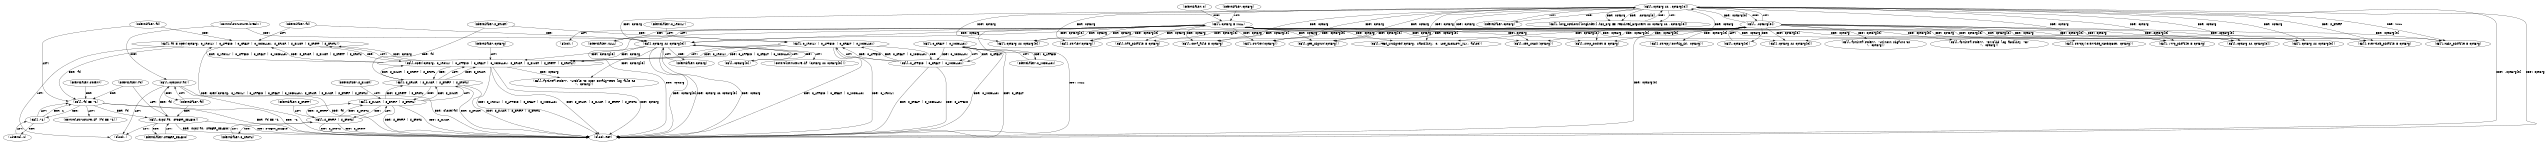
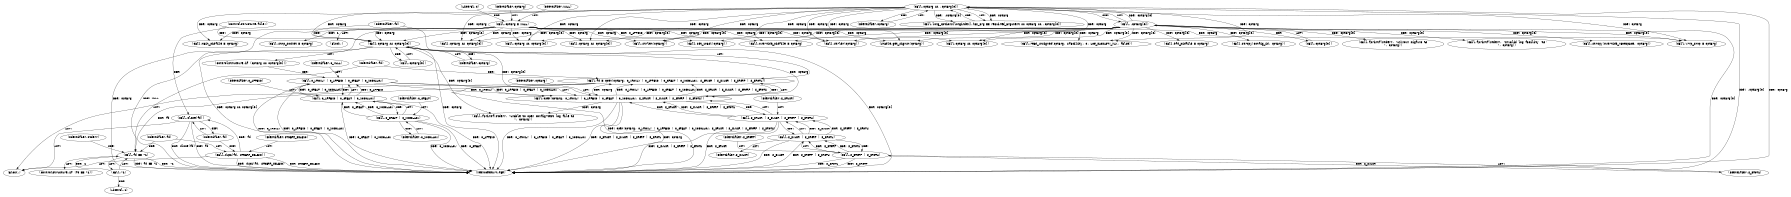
  digraph {
    fontname="DejaVu Sans Mono"
    node [fontname="DejaVu Sans Mono"]
    edge [fontname="DejaVu Sans Mono"]
-   n1 [label="(Call,options(fd))"]
-   n2 [label="(Block,RET)"]
+   n1 [label="(Call,close(fd))"]
+   n2 [label="(MethodReturn,RET)"]
    n3 [label="(Identifier,fd)"]
    n4 [label="(Block,)"]
    n5 [label="(Call,dup2(fd, STDERR_FILENO))"]
    n6 [label="(Identifier,STDERR_FILENO)"]
    n7 [label="(Call,fd == -1)"]
    n8 [label="(Call,-1)"]
    n9 [label="(ControlStructure,if (fd == -1))"]
    n10 [label="(Literal,1)"]
    n11 [label="(Call,fd = open(optarg, O_WRONLY | O_APPEND | O_CREAT | O_NOFOLLOW, S_IRUSR | S_IWUSR | S_IRGRP | S_IROTH))"]
    n12 [label="(Call,open(optarg, O_WRONLY | O_APPEND | O_CREAT | O_NOFOLLOW, S_IRUSR | S_IWUSR | S_IRGRP | S_IROTH))"]
    n13 [label="(Call,S_IRUSR | S_IWUSR | S_IRGRP | S_IROTH)"]
    n14 [label="(Call,fprintf(stderr, \"Unable to open config-test log file %s\n\", optarg))"]
    n15 [label="(Call,S_IWUSR | S_IRGRP | S_IROTH)"]
    n16 [label="(Call,optarg && optarg[0])"]
    n17 [label="(Identifier,optarg)"]
    n18 [label="(Call,optarg[0])"]
    n19 [label="(ControlStructure,if (optarg && optarg[0]))"]
    n20 [label="(Call,optarg && !optarg[0])"]
    n21 [label="(Call,!optarg[0])"]
    n22 [label="(Call,optarg && optarg[0])"]
    n23 [label="(Call,optarg && optarg[0])"]
    n24 [label="(Identifier,optarg)"]
    n25 [label="(Call,optarg && optarg[0])"]
    n26 [label="(Call,strlen(optarg))"]
    n27 [label="(Call,override_pidfile = optarg)"]
    n28 [label="(Call,strlen(optarg))"]
-   n29 [label="(Call,conf_file = optarg)"]
-   n30 [label="(Call,get_signum(optarg))"]
+   n30 [label="(Unable,get_signum(optarg))"]
    n31 [label="(Call,snmp_socket = optarg)"]
-   n32 [label="(Call,vrrp_pidfile = optarg)"]
+   n32 [label="(Call,vrrp_snmp = optarg)"]
    n33 [label="(Call,long_options[longindex].has_arg == required_argument && optarg && !optarg[0])"]
    n34 [label="(Call,set_umask(optarg))"]
    n35 [label="(Call,optarg && optarg[0])"]
    n36 [label="(Call,read_unsigned(optarg, &facility, 0, LOG_FACILITY_MAX, false))"]
    n37 [label="(Call,main_pidfile = optarg)"]
    n38 [label="(Call,bfd_pidfile = optarg)"]
    n39 [label="(Call,strcpy(config_id, optarg))"]
    n40 [label="(Call,optarg[0])"]
    n41 [label="(Call,fprintf(stderr, \"Unknown sigfunc %s\n\", optarg))"]
    n42 [label="(Call,fprintf(stderr, \"Invalid log facility '%s'\n\", optarg))"]
    n43 [label="(Call,strcpy(override_namespace, optarg))"]
    n44 [label="(Call,optarg = NULL)"]
    n45 [label="(Block,)"]
    n46 [label="(Identifier,NULL)"]
    n47 [label="(Call,O_WRONLY | O_APPEND | O_CREAT | O_NOFOLLOW)"]
    n48 [label="(Call,O_APPEND | O_CREAT | O_NOFOLLOW)"]
    n49 [label="(Call,O_CREAT | O_NOFOLLOW)"]
    n50 [label="(Identifier,O_NOFOLLOW)"]
    n51 [label="(Call,S_IRGRP | S_IROTH)"]
    n52 [label="(Identifier,S_IROTH)"]
-   n53 [label="(Identifier,O_WRONLY)"]
-   n54 [label="(Identifier,c)"]
+   n53 [label="(Identifier,O_NULL)"]
+   n54 [label="(Literal,c)"]
    n55 [label="(Identifier,optarg)"]
    n56 [label="(Identifier,optarg)"]
+   n57 [label="(Identifier,O_CREAT)"]
    n58 [label="(Identifier,S_IRGRP)"]
    n59 [label="(Identifier,fd)"]
-   n60 [label="(ControlStructure,break;)"]
+   n60 [label="(ControlStructure,file;)"]
    n61 [label="(Identifier,S_IRUSR)"]
    n62 [label="(Identifier,stderr)"]
    n63 [label="(Identifier,fd)"]
+   n64 [label="(Identifier,O_APPEND)"]
    n65 [label="(Identifier,S_IWUSR)"]
    n66 [label="(Identifier,fd)"]
    n1 -> n2 [label="DDG: close(fd)"]
    n1 -> n2 [label="DDG: fd"]
    n1 -> n3 [label="CFG: "]
    n1 -> n4 [label="AST: "]
    n3 -> n1 [label="AST: "]
    n3 -> n5 [label="CFG: "]
    n5 -> n1 [label="DDG: fd"]
    n5 -> n2 [label="DDG: dup2(fd, STDERR_FILENO)"]
    n5 -> n2 [label="DDG: STDERR_FILENO"]
    n5 -> n4 [label="AST: "]
-   n5 -> n6 [label="CFG: "]
    n6 -> n5 [label="AST: "]
    n7 -> n2 [label="DDG: fd == -1"]
    n7 -> n2 [label="DDG: -1"]
-   n7 -> n5 [label="DDG: fd"]
-   n7 -> n8 [label="CFG: "]
+   n7 -> n8 [label="AST: "]
    n7 -> n9 [label="AST: "]
    n8 -> n7 [label="AST: "]
    n8 -> n7 [label="DDG: 1"]
    n8 -> n10 [label="CFG: "]
-   n10 -> n8 [label="AST: "]
    n11 -> n2 [label="DDG: open(optarg, O_WRONLY | O_APPEND | O_CREAT | O_NOFOLLOW, S_IRUSR | S_IWUSR | S_IRGRP | S_IROTH)"]
    n11 -> n4 [label="AST: "]
    n11 -> n7 [label="DDG: fd"]
    n11 -> n12 [label="CFG: "]
    n12 -> n2 [label="DDG: S_IRUSR | S_IWUSR | S_IRGRP | S_IROTH"]
    n12 -> n2 [label="DDG: optarg"]
    n12 -> n2 [label="DDG: O_WRONLY | O_APPEND | O_CREAT | O_NOFOLLOW"]
    n12 -> n11 [label="AST: "]
    n12 -> n11 [label="DDG: optarg"]
    n12 -> n11 [label="DDG: O_WRONLY | O_APPEND | O_CREAT | O_NOFOLLOW"]
    n12 -> n11 [label="DDG: S_IRUSR | S_IWUSR | S_IRGRP | S_IROTH"]
    n12 -> n13 [label="CFG: "]
    n12 -> n14 [label="DDG: optarg"]
    n13 -> n2 [label="DDG: S_IWUSR | S_IRGRP | S_IROTH"]
    n13 -> n2 [label="DDG: S_IRUSR"]
    n13 -> n12 [label="AST: "]
    n13 -> n12 [label="DDG: S_IRUSR"]
    n13 -> n12 [label="DDG: S_IWUSR | S_IRGRP | S_IROTH"]
    n13 -> n15 [label="CFG: "]
    n15 -> n2 [label="DDG: S_IRGRP | S_IROTH"]
    n15 -> n2 [label="DDG: S_IWUSR"]
    n15 -> n13 [label="AST: "]
    n15 -> n13 [label="DDG: S_IWUSR"]
    n15 -> n13 [label="DDG: S_IRGRP | S_IROTH"]
    n15 -> n51 [label="CFG: "]
    n16 -> n2 [label="DDG: optarg"]
    n16 -> n2 [label="DDG: optarg[0]"]
    n16 -> n2 [label="DDG: optarg && optarg[0]"]
    n16 -> n12 [label="DDG: optarg"]
    n16 -> n12 [label="DDG: optarg[0]"]
    n16 -> n14 [label="DDG: optarg[0]"]
    n16 -> n17 [label="CFG: "]
    n16 -> n18 [label="CFG: "]
    n16 -> n19 [label="AST: "]
    n17 -> n16 [label="AST: "]
    n18 -> n16 [label="AST: "]
    n20 -> n2 [label="DDG: !optarg[0]"]
    n20 -> n2 [label="DDG: optarg"]
    n20 -> n16 [label="DDG: optarg"]
    n20 -> n21 [label="CFG: "]
    n20 -> n22 [label="DDG: optarg"]
    n20 -> n23 [label="DDG: optarg"]
    n20 -> n24 [label="CFG: "]
    n20 -> n25 [label="DDG: optarg"]
    n20 -> n26 [label="DDG: optarg"]
-   n20 -> n27 [label="DDG: S_IRGRP"]
+   n20 -> n27 [label="DDG: optarg"]
    n20 -> n28 [label="DDG: optarg"]
-   n20 -> n29 [label="DDG: optarg"]
    n20 -> n30 [label="DDG: optarg"]
-   n20 -> n31 [label="DDG: optarg"]
    n20 -> n32 [label="DDG: optarg"]
    n20 -> n33 [label="AST: "]
    n20 -> n33 [label="DDG: optarg"]
    n20 -> n33 [label="DDG: !optarg[0]"]
-   n20 -> n34 [label="DDG: optarg"]
    n20 -> n35 [label="DDG: optarg"]
    n20 -> n36 [label="DDG: optarg"]
-   n20 -> n37 [label="DDG: NULL"]
+   n20 -> n37 [label="DDG: optarg"]
    n21 -> n2 [label="DDG: optarg[0]"]
    n21 -> n16 [label="DDG: optarg[0]"]
    n21 -> n20 [label="AST: "]
    n21 -> n20 [label="DDG: optarg[0]"]
    n21 -> n22 [label="DDG: optarg[0]"]
    n21 -> n23 [label="DDG: optarg[0]"]
    n21 -> n25 [label="DDG: optarg[0]"]
    n21 -> n26 [label="DDG: optarg[0]"]
    n21 -> n27 [label="DDG: optarg[0]"]
    n21 -> n28 [label="DDG: optarg[0]"]
-   n21 -> n29 [label="DDG: optarg[0]"]
    n21 -> n30 [label="DDG: optarg[0]"]
-   n21 -> n31 [label="DDG: optarg[0]"]
    n21 -> n32 [label="DDG: optarg[0]"]
    n21 -> n34 [label="DDG: optarg[0]"]
    n21 -> n35 [label="DDG: optarg[0]"]
    n21 -> n36 [label="DDG: optarg[0]"]
-   n21 -> n37 [label="DDG: optarg[0]"]
    n21 -> n38 [label="DDG: optarg[0]"]
    n21 -> n39 [label="DDG: optarg[0]"]
    n21 -> n40 [label="CFG: "]
    n21 -> n41 [label="DDG: optarg[0]"]
    n21 -> n42 [label="DDG: optarg[0]"]
    n21 -> n43 [label="DDG: optarg[0]"]
    n24 -> n20 [label="AST: "]
    n33 -> n20 [label="CFG: "]
    n40 -> n21 [label="AST: "]
    n44 -> n2 [label="DDG: optarg"]
    n44 -> n2 [label="DDG: NULL"]
    n44 -> n16 [label="DDG: optarg"]
    n44 -> n22 [label="DDG: optarg"]
    n44 -> n23 [label="DDG: optarg"]
    n44 -> n25 [label="DDG: optarg"]
    n44 -> n26 [label="DDG: optarg"]
    n44 -> n27 [label="DDG: optarg"]
    n44 -> n28 [label="DDG: optarg"]
-   n44 -> n29 [label="DDG: optarg"]
    n44 -> n30 [label="DDG: optarg"]
-   n44 -> n31 [label="DDG: optarg"]
+   n44 -> n31 [label="DDG: 1"]
    n44 -> n32 [label="DDG: optarg"]
-   n44 -> n34 [label="DDG: optarg"]
+   n44 -> n34 [label="DDG: O_APPEND"]
    n44 -> n35 [label="DDG: optarg"]
    n44 -> n36 [label="DDG: optarg"]
    n44 -> n37 [label="DDG: optarg"]
-   n44 -> n38 [label="DDG: optarg"]
    n44 -> n45 [label="AST: "]
-   n44 -> n46 [label="CFG: "]
    n46 -> n44 [label="AST: "]
    n47 -> n2 [label="DDG: O_APPEND | O_CREAT | O_NOFOLLOW"]
    n47 -> n2 [label="DDG: O_WRONLY"]
    n47 -> n12 [label="AST: "]
    n47 -> n12 [label="DDG: O_WRONLY"]
    n47 -> n12 [label="DDG: O_APPEND | O_CREAT | O_NOFOLLOW"]
    n47 -> n48 [label="CFG: "]
    n48 -> n2 [label="DDG: O_CREAT | O_NOFOLLOW"]
    n48 -> n2 [label="DDG: O_APPEND"]
    n48 -> n47 [label="AST: "]
    n48 -> n47 [label="DDG: O_APPEND"]
    n48 -> n47 [label="DDG: O_CREAT | O_NOFOLLOW"]
+   n48 -> n49 [label="CFG: "]
    n49 -> n2 [label="DDG: O_NOFOLLOW"]
    n49 -> n2 [label="DDG: O_CREAT"]
    n49 -> n48 [label="AST: "]
    n49 -> n48 [label="DDG: O_CREAT"]
    n49 -> n48 [label="DDG: O_NOFOLLOW"]
-   n49 -> n50 [label="DDG: O_APPEND"]
+   n49 -> n50 [label="CFG: "]
    n50 -> n49 [label="AST: "]
    n51 -> n2 [label="DDG: S_IROTH"]
    n51 -> n2 [label="DDG: S_IRGRP"]
    n51 -> n15 [label="AST: "]
    n51 -> n15 [label="DDG: S_IRGRP"]
    n51 -> n15 [label="DDG: S_IROTH"]
-   n51 -> n52 [label="CFG: "]
+   n51 -> n52 [label="DDG: S_IWUSR"]
    n52 -> n51 [label="AST: "]
    n53 -> n47 [label="AST: "]
    n54 -> n44 [label="CFG: "]
    n55 -> n12 [label="AST: "]
    n56 -> n44 [label="AST: "]
+   n57 -> n49 [label="AST: "]
    n58 -> n51 [label="AST: "]
    n59 -> n11 [label="AST: "]
    n59 -> n16 [label="CFG: "]
    n60 -> n1 [label="CFG: "]
    n60 -> n16 [label="CFG: "]
-   n61 -> n13 [label="DDG: fd"]
-   n61 -> n47 [label="CFG: "]
+   n61 -> n13 [label="AST: "]
+   n19 -> n47 [label="CFG: "]
    n62 -> n7 [label="CFG: "]
    n63 -> n7 [label="AST: "]
    n63 -> n11 [label="CFG: "]
-   n65 -> n15 [label="AST: "]
+   n64 -> n48 [label="AST: "]
+   n15 -> n65 [label="AST: "]
    n66 -> n5 [label="AST: "]
    n66 -> n7 [label="CFG: "]
  }
